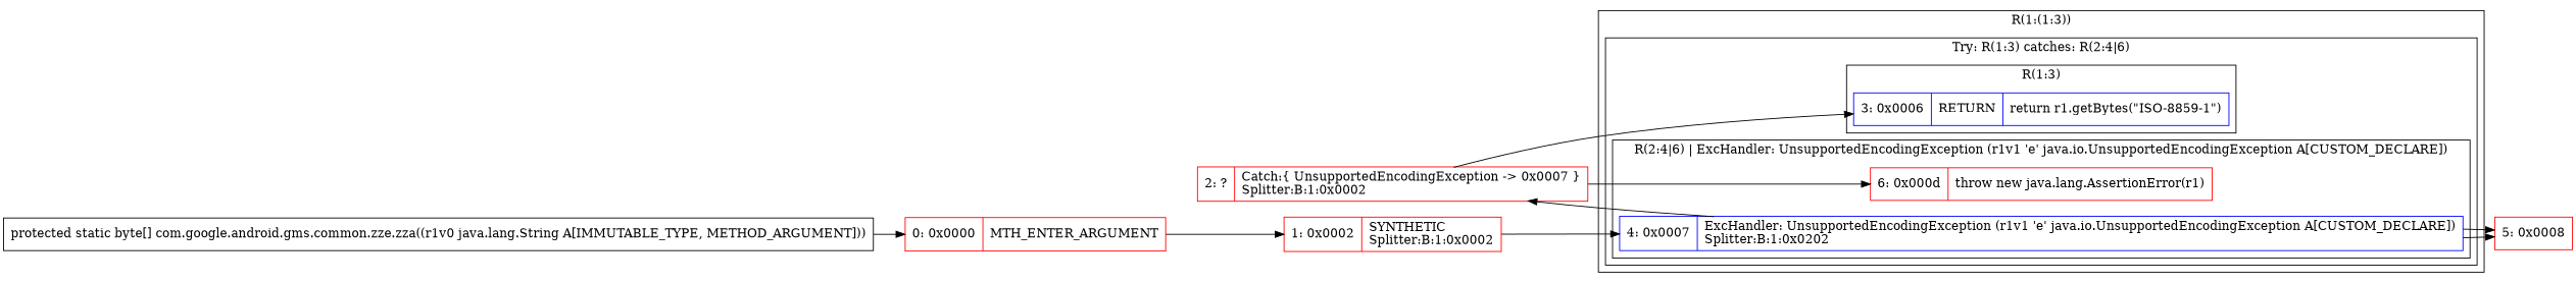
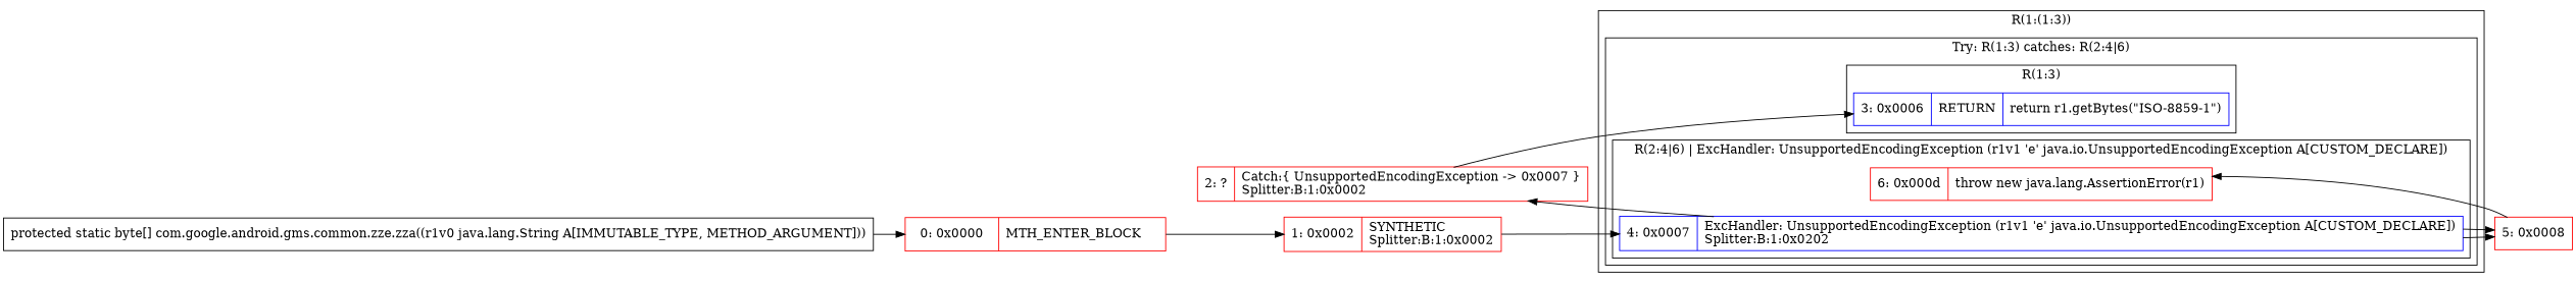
  digraph {
    rankdir=LR
    node [color=red shape=record]
    n1 [color=blue label="{3\:\ 0x0006|RETURN\l|return r1.getBytes(\"ISO\-8859\-1\")\l}"]
    n2 [color=blue label="{4\:\ 0x0007|ExcHandler: UnsupportedEncodingException (r1v1 'e' java.io.UnsupportedEncodingException A[CUSTOM_DECLARE])\lSplitter:B:1:0x0202\l}"]
    n3 [label="{6\:\ 0x000d|throw new java.lang.AssertionError(r1)\l}"]
    n4 [label="{5\:\ 0x0008}"]
    n5 [label="{2\:\ ?|Catch:\{ UnsupportedEncodingException \-\> 0x0007 \}\lSplitter:B:1:0x0002\l}"]
-   n6 [label="{0\:\ 0x0000|MTH_ENTER_ARGUMENT\l}"]
+   n6 [label="{0\:\ 0x0000|MTH_ENTER_BLOCK\l}"]
    n7 [label="{1\:\ 0x0002|SYNTHETIC\lSplitter:B:1:0x0002\l}"]
    n8 [label="{protected static byte[] com.google.android.gms.common.zze.zza((r1v0 java.lang.String A[IMMUTABLE_TYPE, METHOD_ARGUMENT])) }" color=""]
    subgraph cluster_1 {
      label="R(1:(1:3))"
      subgraph cluster_2 {
        label="Try: R(1:3) catches: R(2:4|6)"
        subgraph cluster_3 {
          label="R(1:3)"
          n1
        }
        subgraph cluster_4 {
          label="R(2:4|6) | ExcHandler: UnsupportedEncodingException (r1v1 'e' java.io.UnsupportedEncodingException A[CUSTOM_DECLARE])\l"
          n2
          n3
        }
      }
    }
    subgraph cluster_5 {
      label="R(2:4|6) | ExcHandler: UnsupportedEncodingException (r1v1 'e' java.io.UnsupportedEncodingException A[CUSTOM_DECLARE])\l"
    }
    n2 -> n4
    n2 -> n4
    n2 -> n5
-   n5 -> n3
+   n4 -> n3
    n5 -> n1
    n6 -> n7
    n7 -> n2
    n8 -> n6
  }
